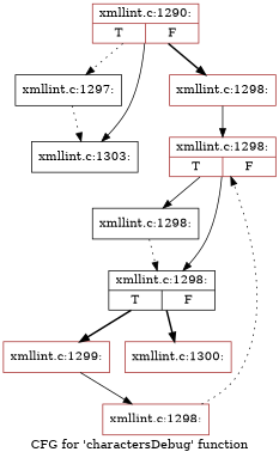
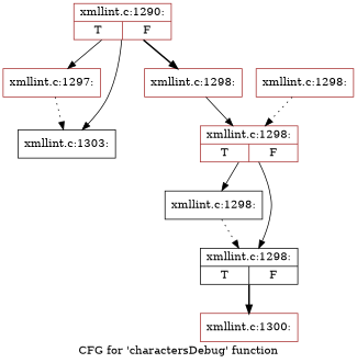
  digraph {
    label="CFG for 'charactersDebug' function"
    node [color=brown shape=record]
    edge [style=solid]
    n1 [label="{xmllint.c:1290:|{<s0>T|<s1>F}}"]
-   n2 [color=black label="{xmllint.c:1297:}"]
+   n2 [label="{xmllint.c:1297:}"]
    n3 [label="{xmllint.c:1298:}"]
    n4 [color=black label="{xmllint.c:1303:}"]
    n5 [label="{xmllint.c:1298:|{<s0>T|<s1>F}}"]
    n6 [color=black label="{xmllint.c:1298:}"]
    n7 [color=black label="{xmllint.c:1298:|{<s0>T|<s1>F}}"]
-   n8 [label="{xmllint.c:1299:}"]
    n9 [label="{xmllint.c:1300:}"]
    n10 [label="{xmllint.c:1298:}"]
-   n1 -> n2 [style=dotted]
+   n1 -> n2
    n1 -> n3 [style=bold]
    n1 -> n4
    n2 -> n4 [style=dotted]
    n3 -> n5
    n5 -> n6
    n5 -> n7
    n6 -> n7 [style=dotted]
-   n7 -> n8 [style=bold]
    n7 -> n9 [style=bold]
-   n8 -> n10
    n10 -> n5 [style=dotted]
  }
